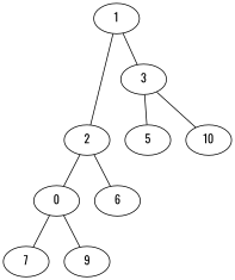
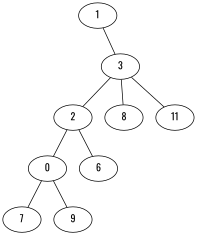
  graph {
    fontname=Oswald
    node [chem=H fontname=Oswald]
    edge [fontname=Oswald valence=1]
    1 [chem=N]
    2 [chem=N]
    3 [chem=N]
    n4 [chem=C label=0]
    6
-   5 [chem=C]
-   11 [label=10]
+   5 [chem=C label=8]
+   11
    7
    9
-   1 -- 2
+   3 -- 2
    1 -- 3 [valence=2]
    2 -- n4
    2 -- 6
    3 -- 5
    3 -- 11
    n4 -- 7
    n4 -- 9
  }
